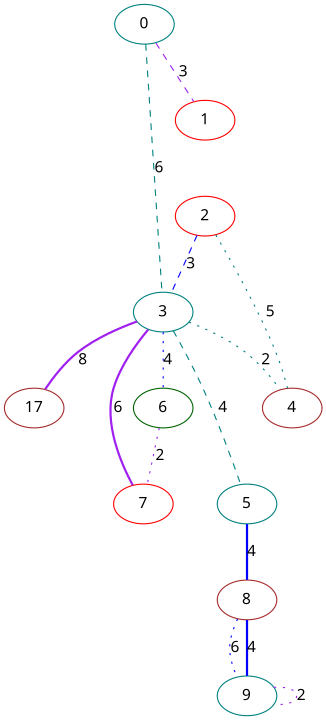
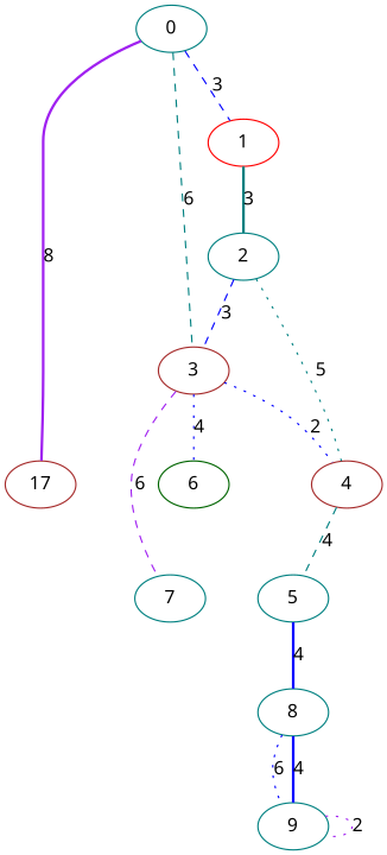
  graph {
    fontname="Noto Sans"
    node [color=brown fontname="Noto Sans" weight=1]
    edge [color=purple fontname="Noto Sans" style=dotted]
    0 [color=teal]
    1 [color=red]
    n3 [label=17 weight=4]
-   3 [color=teal]
-   2 [color=red]
+   3
+   2 [color=teal]
    4
    6 [color=darkgreen]
-   7 [color=red]
+   7 [color=teal]
    5 [color=teal]
-   8
+   8 [color=teal]
    9 [color=teal weight=2]
-   0 -- 1 [label=3 style=dashed]
-   3 -- n3 [label=8 style=bold]
+   0 -- 1 [color=blue label=3 style=dashed]
+   0 -- n3 [label=8 style=bold]
    0 -- 3 [color=teal label=6 style=dashed]
-   3 -- 4 [color=teal label=2]
+   1 -- 2 [color=teal label=3 style=bold]
+   3 -- 4 [color=blue label=2]
    3 -- 6 [color=blue label=4]
-   3 -- 7 [label=6 style=bold]
+   3 -- 7 [label=6 style=dashed]
    2 -- 3 [color=blue label=3 style=dashed]
    2 -- 4 [color=teal label=5]
-   3 -- 5 [color=teal label=4 style=dashed]
-   6 -- 7 [label=2]
+   4 -- 5 [color=teal label=4 style=dashed]
    5 -- 8 [color=blue label=4 style=bold]
    8 -- 9 [color=blue label=6]
    8 -- 9 [color=blue label=4 style=bold]
    9 -- 9 [label=2]
  }
